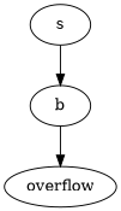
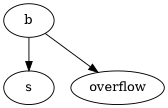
  strict digraph {
    b
    s
    overflow
-   s -> b [weight=8.0]
+   b -> s [weight=8.0]
    b -> overflow [weight=1.0]
  }
